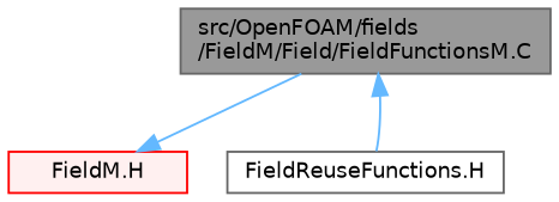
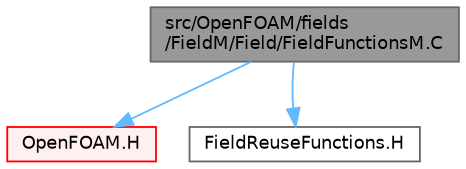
  digraph {
    node [fontname=Helvetica fontsize=10 shape=box style=filled]
    edge [color=steelblue1 fontname=Helvetica fontsize=10 labelfontname=Helvetica labelfontsize=10 style=solid]
    n1 [color=gray40 fillcolor=grey60 fontcolor=black height=0.2 label="src/OpenFOAM/fields\l/FieldM/Field/FieldFunctionsM.C" width=0.4]
-   n2 [color=red fillcolor="#FFF0F0" height=0.2 label="FieldM.H" width=0.4]
+   n2 [color=red fillcolor="#FFF0F0" height=0.2 label="OpenFOAM.H" width=0.4]
    n3 [color=grey40 fillcolor=white height=0.2 label="FieldReuseFunctions.H" width=0.4]
    n1 -> n2
-   n3 -> n1
+   n1 -> n3
  }
